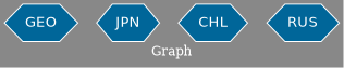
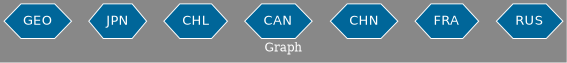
  graph {
    bgcolor="#888888"
    fontcolor=white
    fontsize=12
    label="Graph"
    node [color=white fillcolor="#006699" fontcolor=white fontname=Helvetica shape=hexagon style=filled]
    n1 [label=GEO]
    n2 [label=JPN]
    n3 [label=CHL]
+   n4 [label=CAN]
+   n5 [label=CHN]
+   n6 [label=FRA]
    n7 [label=RUS]
  }
